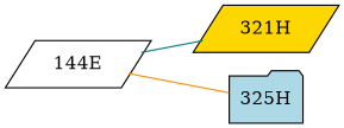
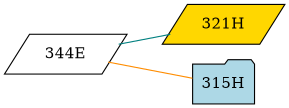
  graph {
    rankdir=LR
    node [shape=parallelogram style="radial,filled"]
    edge [penwidth=1 style=solid]
-   "344E" [fillcolor=white label="144E"]
+   "344E" [fillcolor=white]
    "321H" [fillcolor=gold]
-   "325H" [fillcolor=lightblue shape=folder]
+   "325H" [fillcolor=lightblue shape=folder label="315H"]
    "344E" -- "321H" [color=teal]
    "344E" -- "325H" [color=darkorange]
  }
